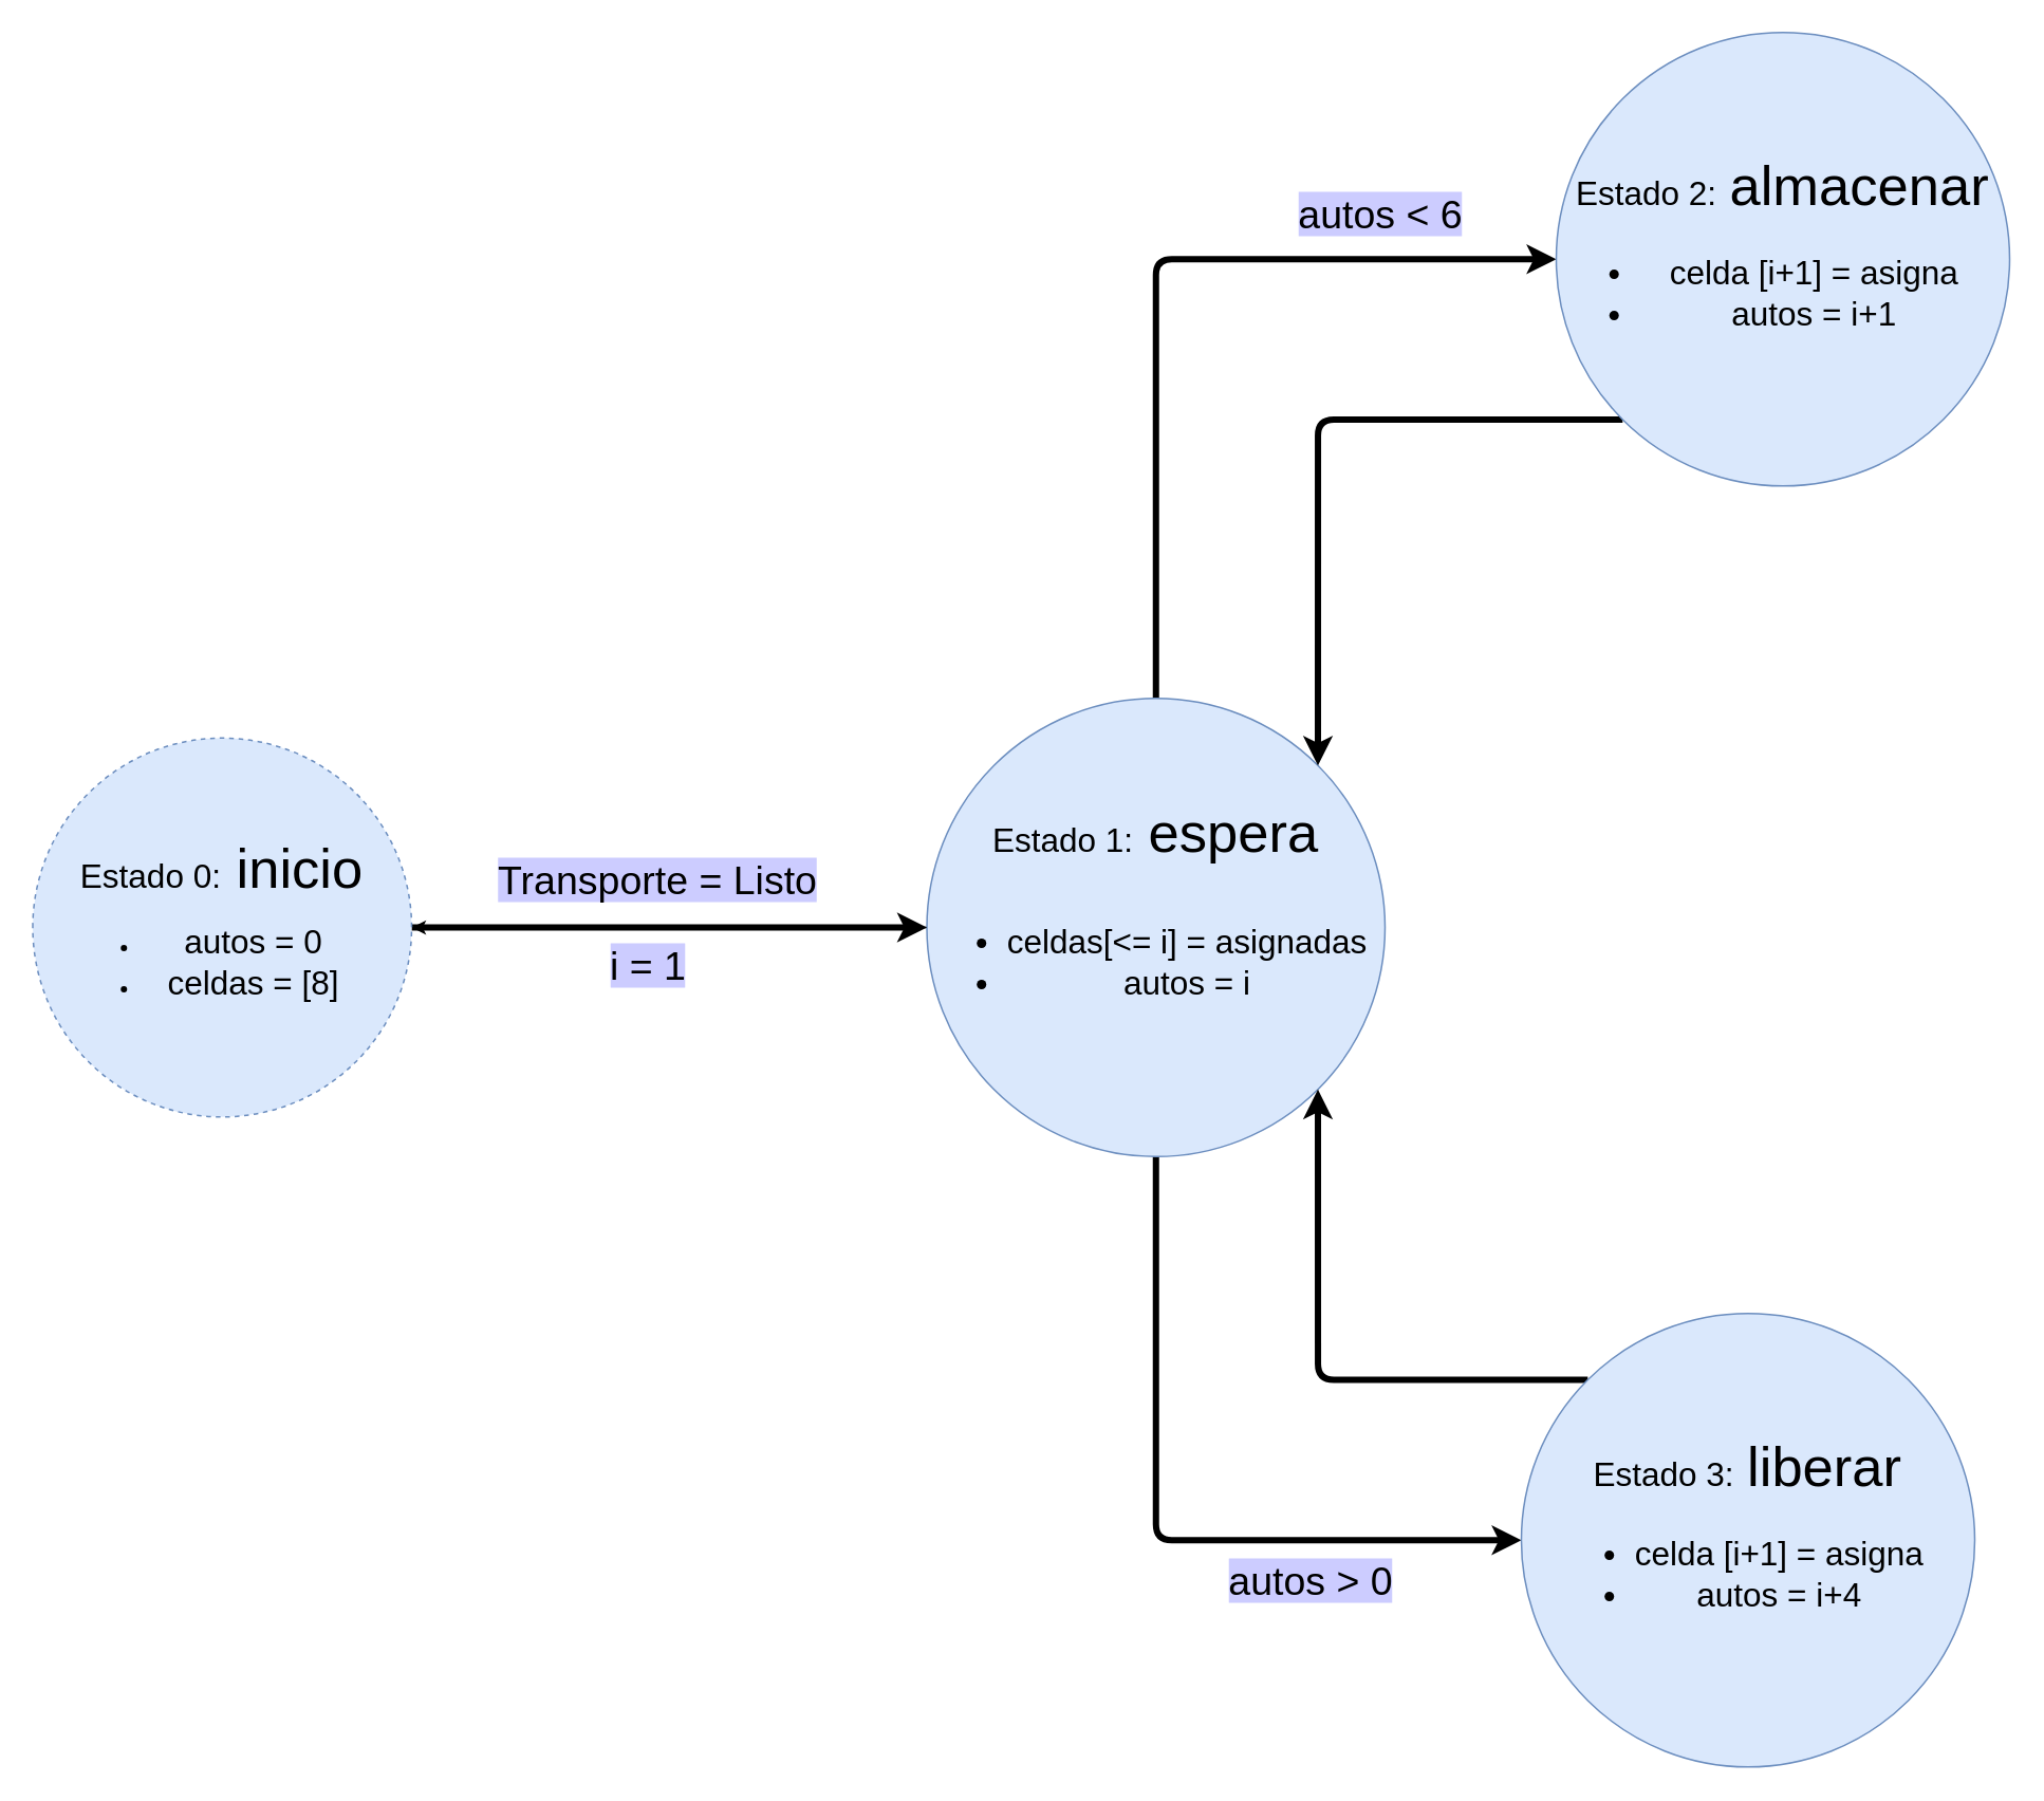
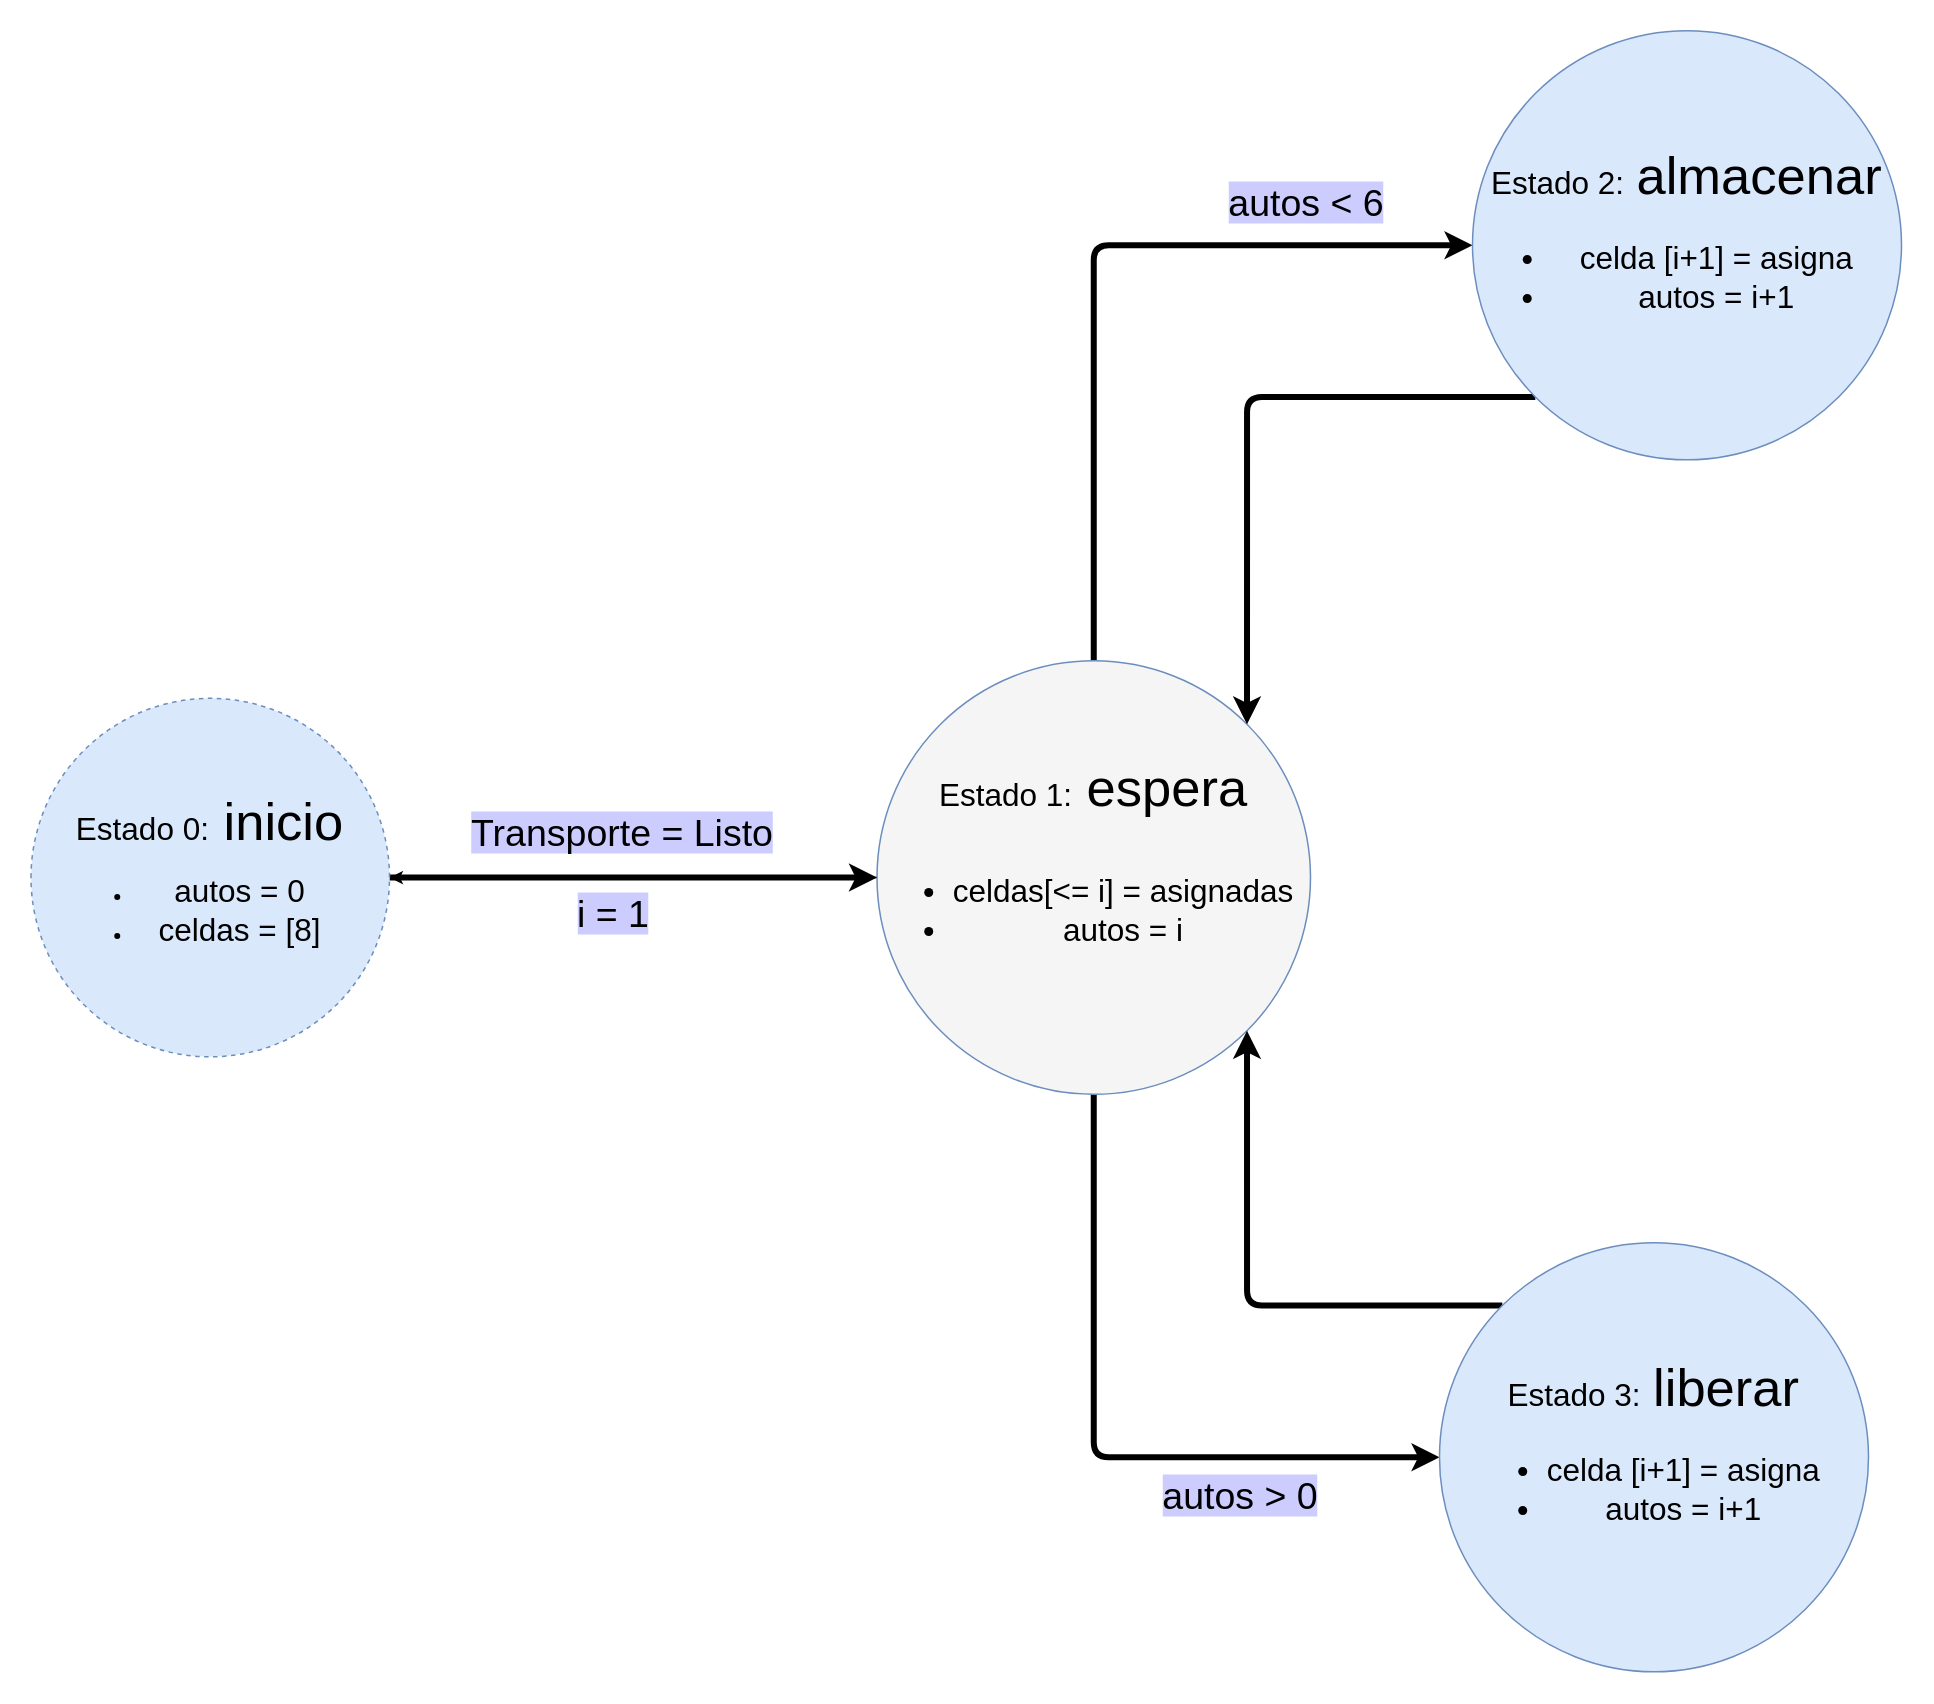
  <mxCell id="0" />
  <mxCell id="1" parent="0" />
  <mxCell id="2" value="" style="edgeStyle=orthogonalEdgeStyle;rounded=0;orthogonalLoop=1;jettySize=auto;html=1;" parent="1" source="5" target="9" edge="1"><mxGeometry relative="1" as="geometry" /></mxCell>
  <mxCell id="3" style="edgeStyle=elbowEdgeStyle;rounded=1;orthogonalLoop=1;jettySize=auto;html=1;exitX=0.5;exitY=1;exitDx=0;exitDy=0;elbow=vertical;entryX=1;entryY=0.5;entryDx=0;entryDy=0;strokeColor=#000000;strokeWidth=4;" edge="1" parent="1" source="5" target="7"><mxGeometry relative="1" as="geometry"><mxPoint x="925" y="222" as="targetPoint" /><Array as="points"><mxPoint x="861" y="163" /></Array></mxGeometry></mxCell>
  <mxCell id="4" style="edgeStyle=orthogonalEdgeStyle;shape=connector;rounded=1;orthogonalLoop=1;jettySize=auto;html=1;exitX=0.5;exitY=0;exitDx=0;exitDy=0;entryX=1;entryY=0.5;entryDx=0;entryDy=0;labelBackgroundColor=default;strokeColor=#000000;strokeWidth=4;fontFamily=Helvetica;fontSize=11;fontColor=default;endArrow=classic;" edge="1" parent="1" source="5" target="14"><mxGeometry relative="1" as="geometry" /></mxCell>
- <mxCell id="5" value="&lt;font color=&quot;#000000&quot;&gt;&lt;font style=&quot;font-size: 21px;&quot;&gt;Estado 1:&lt;/font&gt;&lt;font style=&quot;font-size: 35px;&quot;&gt;&amp;nbsp;espera&lt;br&gt;&lt;ul&gt;&lt;li style=&quot;font-size: 21px;&quot;&gt;celdas[&amp;lt;= i] = asignadas&lt;/li&gt;&lt;li style=&quot;font-size: 21px;&quot;&gt;autos = i&lt;/li&gt;&lt;/ul&gt;&lt;/font&gt;&lt;/font&gt;" style="ellipse;whiteSpace=wrap;html=1;aspect=fixed;direction=west;fillColor=#dae8fc;strokeColor=#6c8ebf;align=center;" parent="1" vertex="1"><mxGeometry x="584" y="440.04" width="289" height="289" as="geometry" /></mxCell>
+ <mxCell id="5" value="&lt;font color=&quot;#000000&quot;&gt;&lt;font style=&quot;font-size: 21px;&quot;&gt;Estado 1:&lt;/font&gt;&lt;font style=&quot;font-size: 35px;&quot;&gt;&amp;nbsp;espera&lt;br&gt;&lt;ul&gt;&lt;li style=&quot;font-size: 21px;&quot;&gt;celdas[&amp;lt;= i] = asignadas&lt;/li&gt;&lt;li style=&quot;font-size: 21px;&quot;&gt;autos = i&lt;/li&gt;&lt;/ul&gt;&lt;/font&gt;&lt;/font&gt;" style="ellipse;whiteSpace=wrap;html=1;aspect=fixed;direction=west;fillColor=#f5f5f5;strokeColor=#6c8ebf;align=center;" parent="1" vertex="1"><mxGeometry x="584" y="440.04" width="289" height="289" as="geometry" /></mxCell>
  <mxCell id="6" style="edgeStyle=orthogonalEdgeStyle;shape=connector;rounded=1;orthogonalLoop=1;jettySize=auto;html=1;exitX=1;exitY=0;exitDx=0;exitDy=0;entryX=0;entryY=1;entryDx=0;entryDy=0;labelBackgroundColor=default;strokeColor=#000000;strokeWidth=4;fontFamily=Helvetica;fontSize=11;fontColor=default;endArrow=classic;" edge="1" parent="1" source="7" target="5"><mxGeometry relative="1" as="geometry" /></mxCell>
  <mxCell id="7" value="&lt;font style=&quot;&quot; color=&quot;#000000&quot;&gt;&lt;font style=&quot;font-size: 21px;&quot;&gt;Estado 2:&lt;/font&gt;&lt;span style=&quot;font-size: 30px;&quot;&gt;&amp;nbsp;&lt;/span&gt;&lt;font style=&quot;font-size: 35px;&quot;&gt;a&lt;/font&gt;&lt;font style=&quot;font-size: 35px;&quot;&gt;lmacenar&lt;/font&gt;&lt;br&gt;&lt;ul style=&quot;font-size: 21px;&quot;&gt;&lt;li&gt;&lt;span style=&quot;&quot;&gt;celda [i+1] = asigna&lt;/span&gt;&lt;/li&gt;&lt;li&gt;autos = i+1&lt;/li&gt;&lt;/ul&gt;&lt;/font&gt;" style="ellipse;whiteSpace=wrap;html=1;aspect=fixed;direction=west;fillColor=#dae8fc;strokeColor=#6c8ebf;align=center;" parent="1" vertex="1"><mxGeometry x="981" y="20" width="286" height="286" as="geometry" /></mxCell>
  <mxCell id="8" style="edgeStyle=orthogonalEdgeStyle;rounded=1;orthogonalLoop=1;jettySize=auto;html=1;exitX=0;exitY=0.5;exitDx=0;exitDy=0;entryX=1;entryY=0.5;entryDx=0;entryDy=0;strokeColor=#000000;strokeWidth=4;" parent="1" source="9" target="5" edge="1"><mxGeometry relative="1" as="geometry" /></mxCell>
  <mxCell id="9" value="&lt;font color=&quot;#000000&quot;&gt;&lt;font style=&quot;font-size: 21px;&quot;&gt;Estado 0:&lt;/font&gt;&lt;font style=&quot;font-size: 35px;&quot;&gt; inicio&lt;br&gt;&lt;/font&gt;&lt;/font&gt;&lt;ul style=&quot;color: rgb(0, 0, 0);&quot;&gt;&lt;li&gt;&lt;font color=&quot;#000000&quot;&gt;&lt;font style=&quot;font-size: 21px;&quot;&gt;autos = 0&lt;/font&gt;&lt;/font&gt;&lt;/li&gt;&lt;li&gt;&lt;font color=&quot;#000000&quot;&gt;&lt;font style=&quot;font-size: 21px;&quot;&gt;celdas = [8]&lt;/font&gt;&lt;/font&gt;&lt;/li&gt;&lt;/ul&gt;" style="ellipse;whiteSpace=wrap;html=1;aspect=fixed;direction=west;fillColor=#dae8fc;strokeColor=#6c8ebf;align=center;dashed=1;" parent="1" vertex="1"><mxGeometry x="20" y="465.04" width="239" height="239" as="geometry" /></mxCell>
  <mxCell id="10" value="&lt;font color=&quot;#000000&quot; style=&quot;font-size: 25px; background-color: rgb(204, 204, 255);&quot;&gt;Transporte = Listo&lt;/font&gt;" style="edgeLabel;html=1;align=center;verticalAlign=middle;resizable=0;points=[];fontSize=11;fontFamily=Helvetica;fontColor=default;" parent="1" vertex="1" connectable="0"><mxGeometry x="675" y="488" as="geometry"><mxPoint x="-262" y="65" as="offset" /></mxGeometry></mxCell>
  <mxCell id="11" value="&lt;font color=&quot;#000000&quot; style=&quot;font-size: 25px; background-color: rgb(204, 204, 255);&quot;&gt;i = 1&lt;/font&gt;" style="edgeLabel;html=1;align=center;verticalAlign=middle;resizable=0;points=[];fontSize=11;fontFamily=Helvetica;fontColor=default;" vertex="1" connectable="0" parent="1"><mxGeometry x="669" y="542" as="geometry"><mxPoint x="-262" y="65" as="offset" /></mxGeometry></mxCell>
  <mxCell id="12" value="&lt;font color=&quot;#000000&quot;&gt;&lt;span style=&quot;font-size: 25px; background-color: rgb(204, 204, 255);&quot;&gt;autos &amp;lt; 6&lt;/span&gt;&lt;/font&gt;" style="edgeLabel;html=1;align=center;verticalAlign=middle;resizable=0;points=[];fontSize=11;fontFamily=Helvetica;fontColor=default;" vertex="1" connectable="0" parent="1"><mxGeometry x="1131" y="68" as="geometry"><mxPoint x="-262" y="65" as="offset" /></mxGeometry></mxCell>
  <mxCell id="13" style="edgeStyle=orthogonalEdgeStyle;shape=connector;rounded=1;orthogonalLoop=1;jettySize=auto;html=1;exitX=1;exitY=1;exitDx=0;exitDy=0;entryX=0;entryY=0;entryDx=0;entryDy=0;labelBackgroundColor=default;strokeColor=#000000;strokeWidth=4;fontFamily=Helvetica;fontSize=11;fontColor=default;endArrow=classic;" edge="1" parent="1" source="14" target="5"><mxGeometry relative="1" as="geometry" /></mxCell>
- <mxCell id="14" value="&lt;font style=&quot;font-size: 21px;&quot; color=&quot;#000000&quot;&gt;&lt;font style=&quot;font-size: 21px;&quot;&gt;Estado 3:&lt;/font&gt;&lt;span style=&quot;font-size: 30px;&quot;&gt; &lt;/span&gt;&lt;font style=&quot;font-size: 35px;&quot;&gt;liberar&lt;/font&gt;&lt;br&gt;&lt;ul&gt;&lt;li&gt;&lt;span style=&quot;&quot;&gt;celda [i+1] = asigna&lt;/span&gt;&lt;/li&gt;&lt;li&gt;autos = i+4&lt;/li&gt;&lt;/ul&gt;&lt;/font&gt;" style="ellipse;whiteSpace=wrap;html=1;aspect=fixed;direction=west;fillColor=#dae8fc;strokeColor=#6c8ebf;align=center;" vertex="1" parent="1"><mxGeometry x="959" y="828" width="286" height="286" as="geometry" /></mxCell>
+ <mxCell id="14" value="&lt;font style=&quot;font-size: 21px;&quot; color=&quot;#000000&quot;&gt;&lt;font style=&quot;font-size: 21px;&quot;&gt;Estado 3:&lt;/font&gt;&lt;span style=&quot;font-size: 30px;&quot;&gt; &lt;/span&gt;&lt;font style=&quot;font-size: 35px;&quot;&gt;liberar&lt;/font&gt;&lt;br&gt;&lt;ul&gt;&lt;li&gt;&lt;span style=&quot;&quot;&gt;celda [i+1] = asigna&lt;/span&gt;&lt;/li&gt;&lt;li&gt;autos = i+1&lt;/li&gt;&lt;/ul&gt;&lt;/font&gt;" style="ellipse;whiteSpace=wrap;html=1;aspect=fixed;direction=west;fillColor=#dae8fc;strokeColor=#6c8ebf;align=center;" vertex="1" parent="1"><mxGeometry x="959" y="828" width="286" height="286" as="geometry" /></mxCell>
  <mxCell id="15" value="&lt;font color=&quot;#000000&quot;&gt;&lt;span style=&quot;font-size: 25px; background-color: rgb(204, 204, 255);&quot;&gt;autos &amp;gt; 0&lt;/span&gt;&lt;/font&gt;" style="edgeLabel;html=1;align=center;verticalAlign=middle;resizable=0;points=[];fontSize=11;fontFamily=Helvetica;fontColor=default;" vertex="1" connectable="0" parent="1"><mxGeometry x="1087" y="930" as="geometry"><mxPoint x="-262" y="65" as="offset" /></mxGeometry></mxCell>
